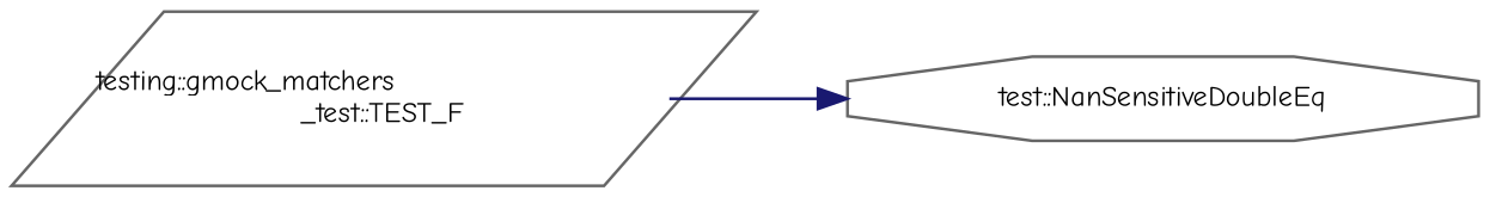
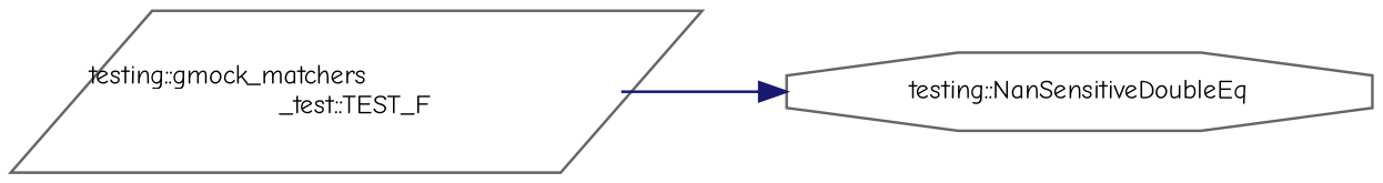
  digraph {
    rankdir=LR
    fontname="Comic Neue"
    node [color=gray40 fillcolor=white fontname="Comic Neue" fontsize=10 style=filled]
    n1 [fontcolor=black height=0.2 label="testing::gmock_matchers\l_test::TEST_F" shape=parallelogram width=0.4]
-   n2 [height=0.2 label="test::NanSensitiveDoubleEq" shape=octagon width=0.4]
+   n2 [height=0.2 label="testing::NanSensitiveDoubleEq" shape=octagon width=0.4]
    n1 -> n2 [color=midnightblue fontname="Comic Neue" fontsize=10 labelfontname=Helvetica labelfontsize=10 style=solid arrowhead=normal]
  }
